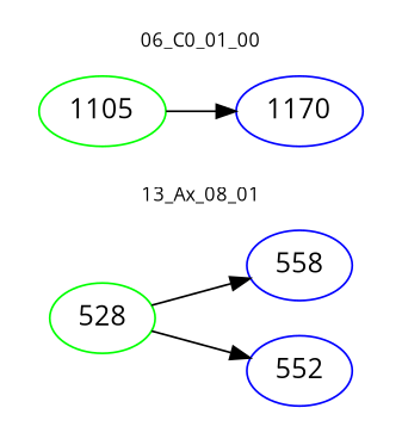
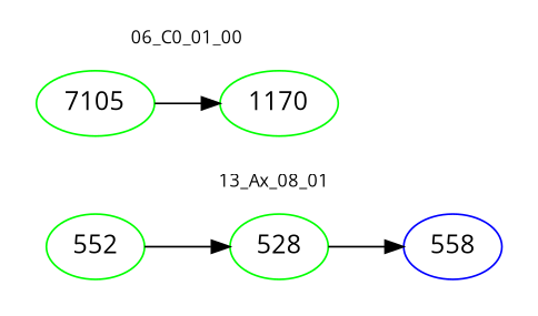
  digraph {
    fontname="Open Sans"
    rankdir=LR
    node [color=blue fontname="Open Sans"]
    edge [color=black fontname="Open Sans"]
-   n1 [label=552]
+   n1 [color=green label=552]
    n2 [color=green label=528]
    n3 [label=558]
-   n4 [color=green label=1105]
-   n5 [label=1170]
+   n4 [color=green label=7105]
+   n5 [color=green label=1170]
    subgraph cluster_1 {
      color=white
      fontsize=10
      label="13_Ax_08_01"
      n1
      n2
      n3
    }
    subgraph cluster_2 {
      color=white
      fontsize=10
      label="06_C0_01_00"
      n4
      n5
    }
-   n2 -> n1
+   n1 -> n2
    n2 -> n3
    n4 -> n5
  }
